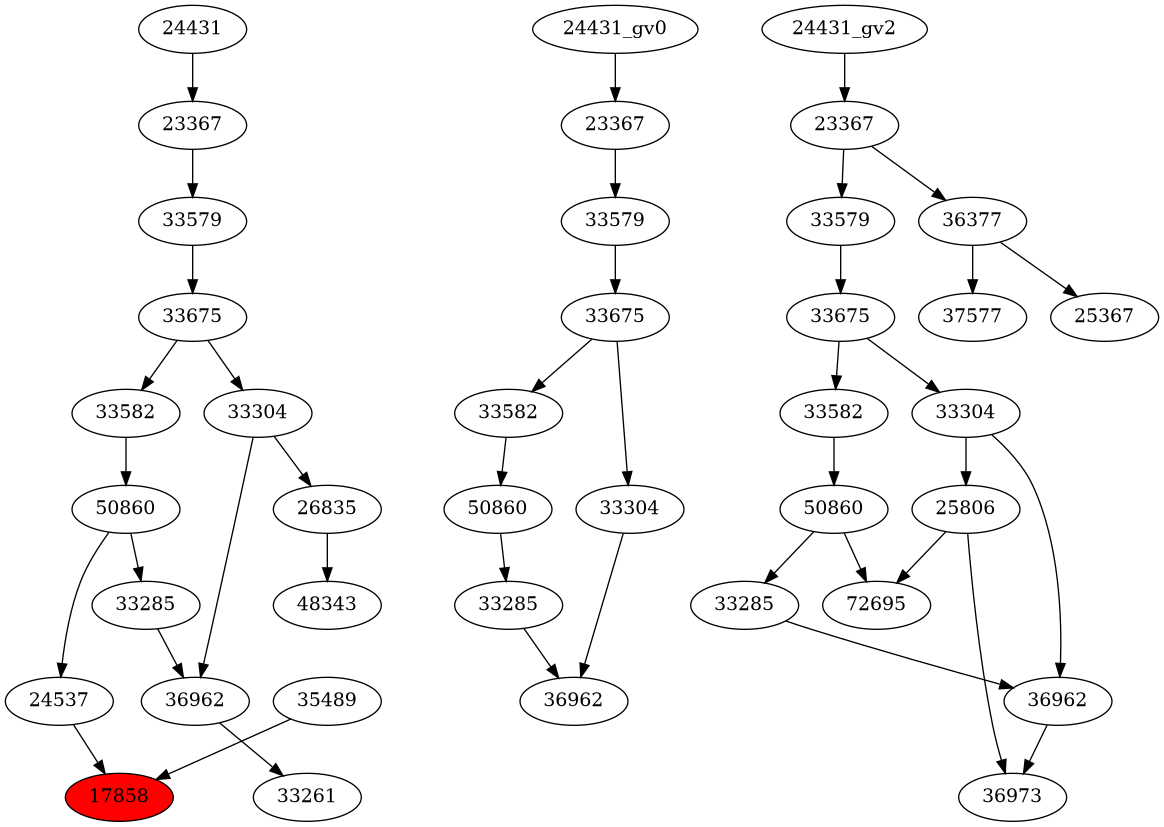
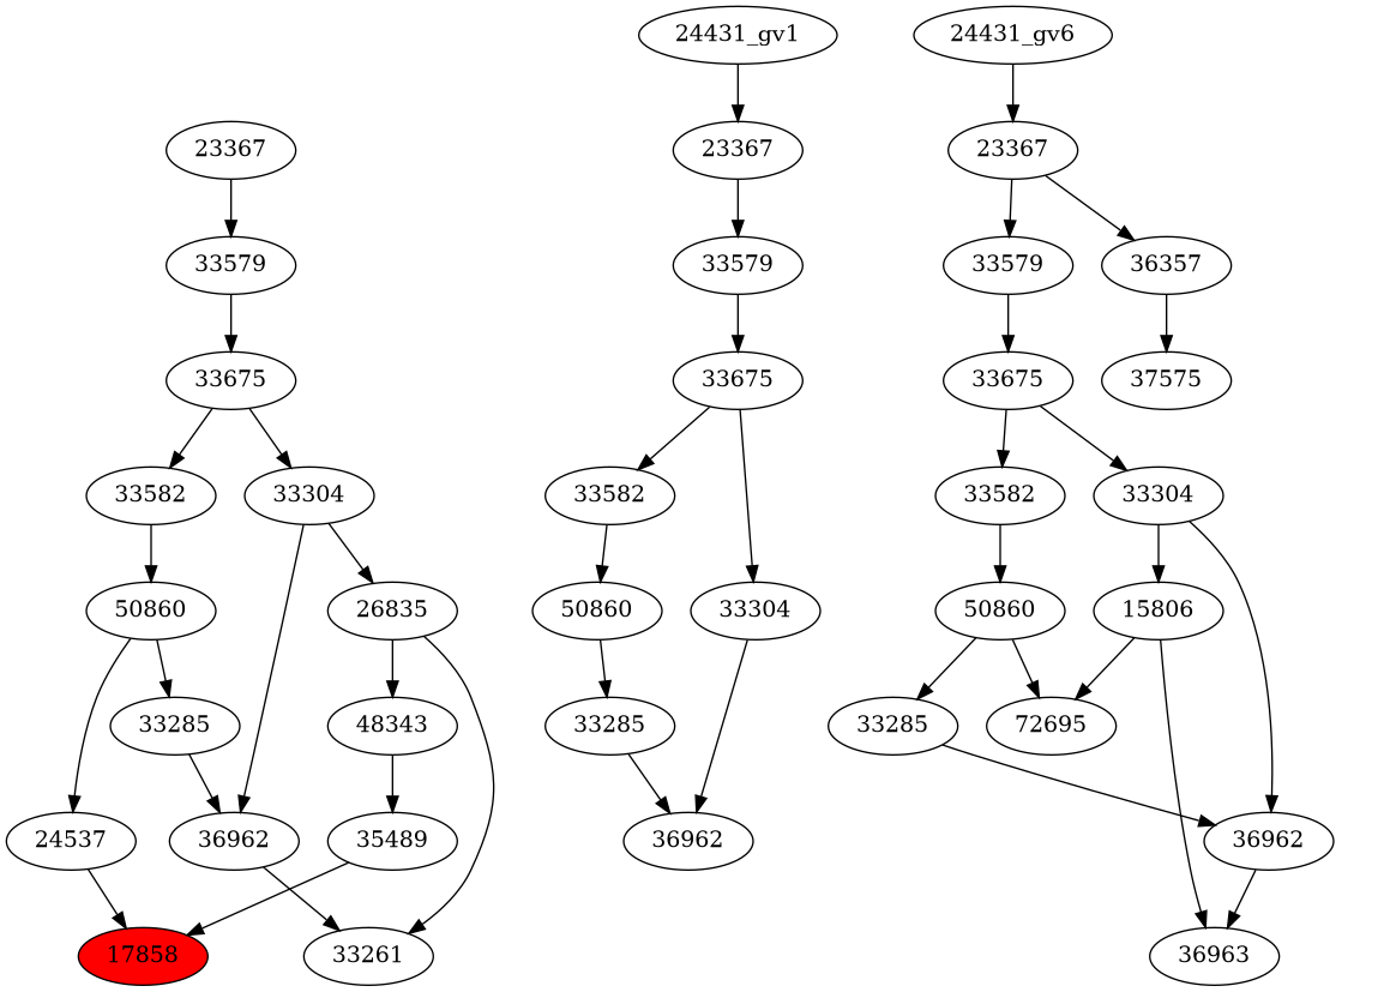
  strict digraph {
    n1 [fillcolor=red label=17858 style=filled]
    n2 [label=35489]
    n3 [label=24537]
    n4 [label=33261]
    n5 [label=48343]
    n6 [label=50860]
    n7 [label=33285]
    n8 [label=36962]
    n9 [label=26835]
    n10 [label=33582]
    n11 [label=33304]
    n12 [label=33675]
    n13 [label=33579]
    n14 [label=23367]
-   n15 [label=24431]
    n16 [label=50860]
    n17 [label=33285]
    n18 [label=36962]
    n19 [label=33582]
    n20 [label=33304]
    n21 [label=33675]
    n22 [label=33579]
    n23 [label=23367]
-   "24431_gv1" [label="24431_gv0"]
-   n25 [label=36973]
+   "24431_gv1"
+   n25 [label=36963]
    n26 [label=36962]
-   n27 [label=25806]
+   n27 [label=15806]
    n28 [label=50860]
    n29 [label=72695]
    n30 [label=33285]
    n31 [label=33582]
-   n32 [label=25367]
    n33 [label=33304]
    n34 [label=33675]
-   n35 [label=36377]
-   n36 [label=37577]
+   n35 [label=36357]
+   n36 [label=37575]
    n37 [label=33579]
    n38 [label=23367]
-   "24431_gv2"
+   "24431_gv2" [label="24431_gv6"]
    subgraph sub_1 {
      n1
      n2
      n3
      n4
      n5
      n6
      n7
      n8
      n9
      n10
      n11
      n12
      n13
      n14
-     n15
    }
    subgraph sub_2 {
      n16
      n17
      n18
      n19
      n20
      n21
      n22
      n23
      "24431_gv1"
    }
    subgraph sub_3 {
      n25
      n26
      n27
      n28
      n29
      n30
      n31
-     n32
      n33
      n34
      n35
      n36
      n37
      n38
      "24431_gv2"
    }
    n2 -> n1
    n3 -> n1
+   n5 -> n2
    n6 -> n3
    n6 -> n7
    n7 -> n8
    n8 -> n4
+   n9 -> n4
    n9 -> n5
    n10 -> n6
    n11 -> n8
    n11 -> n9
    n12 -> n10
    n12 -> n11
    n13 -> n12
    n14 -> n13
-   n15 -> n14
    n16 -> n17
    n17 -> n18
    n19 -> n16
    n20 -> n18
    n21 -> n19
    n21 -> n20
    n22 -> n21
    n23 -> n22
    "24431_gv1" -> n23
    n26 -> n25
    n27 -> n25
    n27 -> n29
    n28 -> n29
    n28 -> n30
    n30 -> n26
    n31 -> n28
    n33 -> n26
    n33 -> n27
    n34 -> n31
    n34 -> n33
-   n35 -> n32
    n35 -> n36
    n37 -> n34
    n38 -> n35
    n38 -> n37
    "24431_gv2" -> n38
  }
